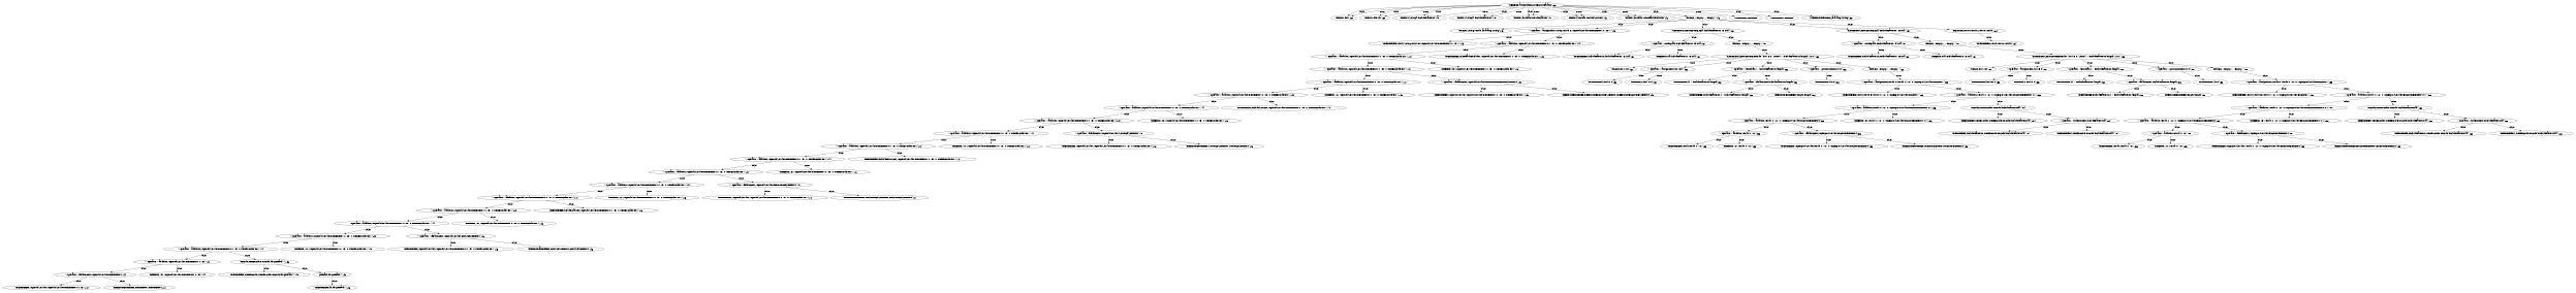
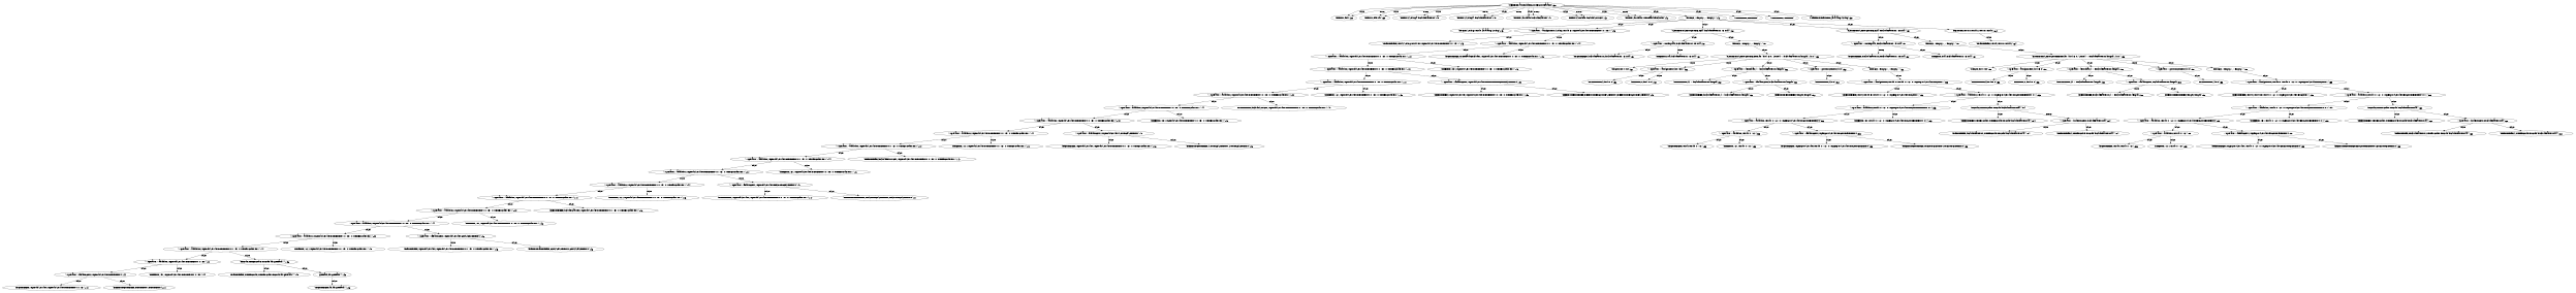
  digraph {
    n1 [label=<(METHOD,assembleImportExportParams)<SUB>138</SUB>>]
    n2 [label=<(PARAM,this)<SUB>138</SUB>>]
    n3 [label=<(PARAM,File dir)<SUB>139</SUB>>]
    n4 [label=<(PARAM,String[] includePatterns)<SUB>140</SUB>>]
    n5 [label=<(PARAM,String[] excludePatterns)<SUB>140</SUB>>]
    n6 [label=<(PARAM,boolean includeClasses)<SUB>141</SUB>>]
    n7 [label=<(PARAM,boolean includeSources)<SUB>142</SUB>>]
    n8 [label=<(PARAM,boolean useDefaultExcludes)<SUB>142</SUB>>]
    n9 [label=<(BLOCK,&lt;empty&gt;,&lt;empty&gt;)<SUB>142</SUB>>]
    n10 [label=<(MODIFIER,PRIVATE)>]
    n11 [label=<(MODIFIER,VIRTUAL)>]
    n12 [label=<(METHOD_RETURN,java.lang.String)<SUB>138</SUB>>]
    n13 [label=<(LOCAL,String result: java.lang.String)<SUB>143</SUB>>]
    n14 [label=<(&lt;operator&gt;.assignment,String result = VAJToolsServlet.DIR_PARAM + &quot;=&quot;...)<SUB>143</SUB>>]
    n15 [label=<(CONTROL_STRUCTURE,IF,if (includePatterns != null))<SUB>151</SUB>>]
    n16 [label=<(CONTROL_STRUCTURE,IF,if (excludePatterns != null))<SUB>157</SUB>>]
    n17 [label=<(RETURN,return result;,return result;)<SUB>164</SUB>>]
    n18 [label=<(IDENTIFIER,result,String result = VAJToolsServlet.DIR_PARAM + &quot;=&quot;...)<SUB>143</SUB>>]
    n19 [label=<(&lt;operator&gt;.addition,VAJToolsServlet.DIR_PARAM + &quot;=&quot; + URLEncoder.en...)<SUB>144</SUB>>]
    n20 [label=<(&lt;operator&gt;.notEquals,includePatterns != null)<SUB>151</SUB>>]
    n21 [label=<(BLOCK,&lt;empty&gt;,&lt;empty&gt;)<SUB>151</SUB>>]
    n22 [label=<(&lt;operator&gt;.notEquals,excludePatterns != null)<SUB>157</SUB>>]
    n23 [label=<(BLOCK,&lt;empty&gt;,&lt;empty&gt;)<SUB>157</SUB>>]
    n24 [label=<(IDENTIFIER,result,return result;)<SUB>164</SUB>>]
    n25 [label=<(&lt;operator&gt;.addition,VAJToolsServlet.DIR_PARAM + &quot;=&quot; + URLEncoder.en...)<SUB>144</SUB>>]
    n26 [label=<(IDENTIFIER,useDefaultExcludes,VAJToolsServlet.DIR_PARAM + &quot;=&quot; + URLEncoder.en...)<SUB>149</SUB>>]
    n27 [label=<(&lt;operator&gt;.addition,VAJToolsServlet.DIR_PARAM + &quot;=&quot; + URLEncoder.en...)<SUB>144</SUB>>]
    n28 [label=<(LITERAL,&quot;=&quot;,VAJToolsServlet.DIR_PARAM + &quot;=&quot; + URLEncoder.en...)<SUB>149</SUB>>]
    n29 [label=<(&lt;operator&gt;.addition,VAJToolsServlet.DIR_PARAM + &quot;=&quot; + URLEncoder.en...)<SUB>144</SUB>>]
    n30 [label=<(&lt;operator&gt;.fieldAccess,VAJToolsServlet.DEFAULT_EXCLUDES_PARAM)<SUB>149</SUB>>]
    n31 [label=<(&lt;operator&gt;.addition,VAJToolsServlet.DIR_PARAM + &quot;=&quot; + URLEncoder.en...)<SUB>144</SUB>>]
    n32 [label=<(LITERAL,&quot;&amp;&quot;,VAJToolsServlet.DIR_PARAM + &quot;=&quot; + URLEncoder.en...)<SUB>148</SUB>>]
    n33 [label=<(IDENTIFIER,VAJToolsServlet,VAJToolsServlet.DIR_PARAM + &quot;=&quot; + URLEncoder.en...)<SUB>149</SUB>>]
    n34 [label=<(FIELD_IDENTIFIER,DEFAULT_EXCLUDES_PARAM,DEFAULT_EXCLUDES_PARAM)<SUB>149</SUB>>]
    n35 [label=<(&lt;operator&gt;.addition,VAJToolsServlet.DIR_PARAM + &quot;=&quot; + URLEncoder.en...)<SUB>144</SUB>>]
    n36 [label=<(IDENTIFIER,includeSources,VAJToolsServlet.DIR_PARAM + &quot;=&quot; + URLEncoder.en...)<SUB>148</SUB>>]
    n37 [label=<(&lt;operator&gt;.addition,VAJToolsServlet.DIR_PARAM + &quot;=&quot; + URLEncoder.en...)<SUB>144</SUB>>]
    n38 [label=<(LITERAL,&quot;=&quot;,VAJToolsServlet.DIR_PARAM + &quot;=&quot; + URLEncoder.en...)<SUB>148</SUB>>]
    n39 [label=<(&lt;operator&gt;.addition,VAJToolsServlet.DIR_PARAM + &quot;=&quot; + URLEncoder.en...)<SUB>144</SUB>>]
    n40 [label=<(&lt;operator&gt;.fieldAccess,VAJToolsServlet.SOURCES_PARAM)<SUB>148</SUB>>]
    n41 [label=<(&lt;operator&gt;.addition,VAJToolsServlet.DIR_PARAM + &quot;=&quot; + URLEncoder.en...)<SUB>144</SUB>>]
    n42 [label=<(LITERAL,&quot;&amp;&quot;,VAJToolsServlet.DIR_PARAM + &quot;=&quot; + URLEncoder.en...)<SUB>147</SUB>>]
    n43 [label=<(IDENTIFIER,VAJToolsServlet,VAJToolsServlet.DIR_PARAM + &quot;=&quot; + URLEncoder.en...)<SUB>148</SUB>>]
    n44 [label=<(FIELD_IDENTIFIER,SOURCES_PARAM,SOURCES_PARAM)<SUB>148</SUB>>]
    n45 [label=<(&lt;operator&gt;.addition,VAJToolsServlet.DIR_PARAM + &quot;=&quot; + URLEncoder.en...)<SUB>144</SUB>>]
    n46 [label=<(IDENTIFIER,includeResources,VAJToolsServlet.DIR_PARAM + &quot;=&quot; + URLEncoder.en...)<SUB>147</SUB>>]
    n47 [label=<(&lt;operator&gt;.addition,VAJToolsServlet.DIR_PARAM + &quot;=&quot; + URLEncoder.en...)<SUB>144</SUB>>]
    n48 [label=<(LITERAL,&quot;=&quot;,VAJToolsServlet.DIR_PARAM + &quot;=&quot; + URLEncoder.en...)<SUB>147</SUB>>]
    n49 [label=<(&lt;operator&gt;.addition,VAJToolsServlet.DIR_PARAM + &quot;=&quot; + URLEncoder.en...)<SUB>144</SUB>>]
    n50 [label=<(&lt;operator&gt;.fieldAccess,VAJToolsServlet.RESOURCES_PARAM)<SUB>147</SUB>>]
    n51 [label=<(&lt;operator&gt;.addition,VAJToolsServlet.DIR_PARAM + &quot;=&quot; + URLEncoder.en...)<SUB>144</SUB>>]
    n52 [label=<(LITERAL,&quot;&amp;&quot;,VAJToolsServlet.DIR_PARAM + &quot;=&quot; + URLEncoder.en...)<SUB>146</SUB>>]
    n53 [label=<(IDENTIFIER,VAJToolsServlet,VAJToolsServlet.DIR_PARAM + &quot;=&quot; + URLEncoder.en...)<SUB>147</SUB>>]
    n54 [label=<(FIELD_IDENTIFIER,RESOURCES_PARAM,RESOURCES_PARAM)<SUB>147</SUB>>]
    n55 [label=<(&lt;operator&gt;.addition,VAJToolsServlet.DIR_PARAM + &quot;=&quot; + URLEncoder.en...)<SUB>144</SUB>>]
    n56 [label=<(IDENTIFIER,includeClasses,VAJToolsServlet.DIR_PARAM + &quot;=&quot; + URLEncoder.en...)<SUB>146</SUB>>]
    n57 [label=<(&lt;operator&gt;.addition,VAJToolsServlet.DIR_PARAM + &quot;=&quot; + URLEncoder.en...)<SUB>144</SUB>>]
    n58 [label=<(LITERAL,&quot;=&quot;,VAJToolsServlet.DIR_PARAM + &quot;=&quot; + URLEncoder.en...)<SUB>146</SUB>>]
    n59 [label=<(&lt;operator&gt;.addition,VAJToolsServlet.DIR_PARAM + &quot;=&quot; + URLEncoder.en...)<SUB>144</SUB>>]
    n60 [label=<(&lt;operator&gt;.fieldAccess,VAJToolsServlet.CLASSES_PARAM)<SUB>146</SUB>>]
    n61 [label=<(&lt;operator&gt;.addition,VAJToolsServlet.DIR_PARAM + &quot;=&quot; + URLEncoder.en...)<SUB>144</SUB>>]
    n62 [label=<(LITERAL,&quot;&amp;&quot;,VAJToolsServlet.DIR_PARAM + &quot;=&quot; + URLEncoder.en...)<SUB>145</SUB>>]
    n63 [label=<(IDENTIFIER,VAJToolsServlet,VAJToolsServlet.DIR_PARAM + &quot;=&quot; + URLEncoder.en...)<SUB>146</SUB>>]
    n64 [label=<(FIELD_IDENTIFIER,CLASSES_PARAM,CLASSES_PARAM)<SUB>146</SUB>>]
    n65 [label=<(&lt;operator&gt;.addition,VAJToolsServlet.DIR_PARAM + &quot;=&quot;)<SUB>144</SUB>>]
    n66 [label=<(encode,URLEncoder.encode(dir.getPath()))<SUB>145</SUB>>]
    n67 [label=<(&lt;operator&gt;.fieldAccess,VAJToolsServlet.DIR_PARAM)<SUB>144</SUB>>]
    n68 [label=<(LITERAL,&quot;=&quot;,VAJToolsServlet.DIR_PARAM + &quot;=&quot;)<SUB>144</SUB>>]
    n69 [label=<(IDENTIFIER,URLEncoder,URLEncoder.encode(dir.getPath()))<SUB>145</SUB>>]
    n70 [label=<(getPath,dir.getPath())<SUB>145</SUB>>]
    n71 [label=<(IDENTIFIER,VAJToolsServlet,VAJToolsServlet.DIR_PARAM + &quot;=&quot;)<SUB>144</SUB>>]
    n72 [label=<(FIELD_IDENTIFIER,DIR_PARAM,DIR_PARAM)<SUB>144</SUB>>]
    n73 [label=<(IDENTIFIER,dir,dir.getPath())<SUB>145</SUB>>]
    n74 [label=<(IDENTIFIER,includePatterns,includePatterns != null)<SUB>151</SUB>>]
    n75 [label=<(LITERAL,null,includePatterns != null)<SUB>151</SUB>>]
    n76 [label=<(CONTROL_STRUCTURE,FOR,for (int i = 0; Some(i &lt; includePatterns.length); i++))<SUB>152</SUB>>]
    n77 [label=<(LOCAL,int i: int)<SUB>152</SUB>>]
    n78 [label=<(&lt;operator&gt;.assignment,int i = 0)<SUB>152</SUB>>]
    n79 [label=<(&lt;operator&gt;.lessThan,i &lt; includePatterns.length)<SUB>152</SUB>>]
    n80 [label=<(&lt;operator&gt;.postIncrement,i++)<SUB>152</SUB>>]
    n81 [label=<(BLOCK,&lt;empty&gt;,&lt;empty&gt;)<SUB>152</SUB>>]
    n82 [label=<(IDENTIFIER,i,int i = 0)<SUB>152</SUB>>]
    n83 [label=<(LITERAL,0,int i = 0)<SUB>152</SUB>>]
    n84 [label=<(IDENTIFIER,i,i &lt; includePatterns.length)<SUB>152</SUB>>]
    n85 [label=<(&lt;operator&gt;.fieldAccess,includePatterns.length)<SUB>152</SUB>>]
    n86 [label=<(IDENTIFIER,i,i++)<SUB>152</SUB>>]
    n87 [label=<(&lt;operator&gt;.assignment,result = result + &quot;&amp;&quot; + VAJExportServlet.INCLUD...)<SUB>153</SUB>>]
    n88 [label=<(IDENTIFIER,includePatterns,i &lt; includePatterns.length)<SUB>152</SUB>>]
    n89 [label=<(FIELD_IDENTIFIER,length,length)<SUB>152</SUB>>]
    n90 [label=<(IDENTIFIER,result,result = result + &quot;&amp;&quot; + VAJExportServlet.INCLUD...)<SUB>153</SUB>>]
    n91 [label=<(&lt;operator&gt;.addition,result + &quot;&amp;&quot; + VAJExportServlet.INCLUDE_PARAM +...)<SUB>153</SUB>>]
    n92 [label=<(&lt;operator&gt;.addition,result + &quot;&amp;&quot; + VAJExportServlet.INCLUDE_PARAM +...)<SUB>153</SUB>>]
    n93 [label=<(encode,URLEncoder.encode(includePatterns[i]))<SUB>854</SUB>>]
    n94 [label=<(&lt;operator&gt;.addition,result + &quot;&amp;&quot; + VAJExportServlet.INCLUDE_PARAM)<SUB>153</SUB>>]
    n95 [label=<(LITERAL,&quot;=&quot;,result + &quot;&amp;&quot; + VAJExportServlet.INCLUDE_PARAM +...)<SUB>153</SUB>>]
    n96 [label=<(IDENTIFIER,URLEncoder,URLEncoder.encode(includePatterns[i]))<SUB>154</SUB>>]
    n97 [label=<(&lt;operator&gt;.indexAccess,includePatterns[i])<SUB>154</SUB>>]
    n98 [label=<(&lt;operator&gt;.addition,result + &quot;&amp;&quot;)<SUB>153</SUB>>]
    n99 [label=<(&lt;operator&gt;.fieldAccess,VAJExportServlet.INCLUDE_PARAM)<SUB>153</SUB>>]
    n100 [label=<(IDENTIFIER,result,result + &quot;&amp;&quot;)<SUB>153</SUB>>]
    n101 [label=<(LITERAL,&quot;&amp;&quot;,result + &quot;&amp;&quot;)<SUB>153</SUB>>]
    n102 [label=<(IDENTIFIER,VAJExportServlet,result + &quot;&amp;&quot; + VAJExportServlet.INCLUDE_PARAM)<SUB>153</SUB>>]
    n103 [label=<(FIELD_IDENTIFIER,INCLUDE_PARAM,INCLUDE_PARAM)<SUB>153</SUB>>]
    n104 [label=<(IDENTIFIER,includePatterns,URLEncoder.encode(includePatterns[i]))<SUB>154</SUB>>]
    n105 [label=<(IDENTIFIER,i,URLEncoder.encode(includePatterns[i]))<SUB>154</SUB>>]
    n106 [label=<(IDENTIFIER,excludePatterns,excludePatterns != null)<SUB>157</SUB>>]
    n107 [label=<(LITERAL,null,excludePatterns != null)<SUB>157</SUB>>]
    n108 [label=<(CONTROL_STRUCTURE,FOR,for (int i = 0; Some(i &lt; excludePatterns.length); i++))<SUB>158</SUB>>]
    n109 [label=<(LOCAL,int i: int)<SUB>158</SUB>>]
    n110 [label=<(&lt;operator&gt;.assignment,int i = 0)<SUB>158</SUB>>]
    n111 [label=<(&lt;operator&gt;.lessThan,i &lt; excludePatterns.length)<SUB>158</SUB>>]
    n112 [label=<(&lt;operator&gt;.postIncrement,i++)<SUB>158</SUB>>]
    n113 [label=<(BLOCK,&lt;empty&gt;,&lt;empty&gt;)<SUB>158</SUB>>]
    n114 [label=<(IDENTIFIER,i,int i = 0)<SUB>158</SUB>>]
    n115 [label=<(LITERAL,0,int i = 0)<SUB>158</SUB>>]
    n116 [label=<(IDENTIFIER,i,i &lt; excludePatterns.length)<SUB>158</SUB>>]
    n117 [label=<(&lt;operator&gt;.fieldAccess,excludePatterns.length)<SUB>158</SUB>>]
    n118 [label=<(IDENTIFIER,i,i++)<SUB>158</SUB>>]
    n119 [label=<(&lt;operator&gt;.assignment,result = result + &quot;&amp;&quot; + VAJExportServlet.EXCLUD...)<SUB>159</SUB>>]
    n120 [label=<(IDENTIFIER,excludePatterns,i &lt; excludePatterns.length)<SUB>158</SUB>>]
    n121 [label=<(FIELD_IDENTIFIER,length,length)<SUB>158</SUB>>]
    n122 [label=<(IDENTIFIER,result,result = result + &quot;&amp;&quot; + VAJExportServlet.EXCLUD...)<SUB>159</SUB>>]
    n123 [label=<(&lt;operator&gt;.addition,result + &quot;&amp;&quot; + VAJExportServlet.EXCLUDE_PARAM +...)<SUB>159</SUB>>]
    n124 [label=<(&lt;operator&gt;.addition,result + &quot;&amp;&quot; + VAJExportServlet.EXCLUDE_PARAM +...)<SUB>159</SUB>>]
    n125 [label=<(encode,URLEncoder.encode(excludePatterns[i]))<SUB>160</SUB>>]
    n126 [label=<(&lt;operator&gt;.addition,result + &quot;&amp;&quot; + VAJExportServlet.EXCLUDE_PARAM)<SUB>159</SUB>>]
    n127 [label=<(LITERAL,&quot;=&quot;,result + &quot;&amp;&quot; + VAJExportServlet.EXCLUDE_PARAM +...)<SUB>159</SUB>>]
    n128 [label=<(IDENTIFIER,URLEncoder,URLEncoder.encode(excludePatterns[i]))<SUB>160</SUB>>]
    n129 [label=<(&lt;operator&gt;.indexAccess,excludePatterns[i])<SUB>160</SUB>>]
    n130 [label=<(&lt;operator&gt;.addition,result + &quot;&amp;&quot;)<SUB>159</SUB>>]
    n131 [label=<(&lt;operator&gt;.fieldAccess,VAJExportServlet.EXCLUDE_PARAM)<SUB>159</SUB>>]
    n132 [label=<(IDENTIFIER,result,result + &quot;&amp;&quot;)<SUB>159</SUB>>]
    n133 [label=<(LITERAL,&quot;&amp;&quot;,result + &quot;&amp;&quot;)<SUB>159</SUB>>]
    n134 [label=<(IDENTIFIER,VAJExportServlet,result + &quot;&amp;&quot; + VAJExportServlet.EXCLUDE_PARAM)<SUB>159</SUB>>]
    n135 [label=<(FIELD_IDENTIFIER,EXCLUDE_PARAM,EXCLUDE_PARAM)<SUB>159</SUB>>]
    n136 [label=<(IDENTIFIER,excludePatterns,URLEncoder.encode(excludePatterns[i]))<SUB>160</SUB>>]
    n137 [label=<(IDENTIFIER,i,URLEncoder.encode(excludePatterns[i]))<SUB>160</SUB>>]
    n1 -> n2 [label="AST: "]
    n1 -> n2 [label="DDG: "]
    n1 -> n3 [label="AST: "]
    n1 -> n3 [label="DDG: "]
    n1 -> n4 [label="AST: "]
    n1 -> n4 [label="DDG: "]
    n1 -> n5 [label="AST: "]
    n1 -> n5 [label="DDG: "]
    n1 -> n6 [label="AST: "]
    n1 -> n6 [label="DDG: "]
    n1 -> n7 [label="AST: "]
    n1 -> n7 [label="DDG: "]
    n1 -> n8 [label="AST: "]
    n1 -> n8 [label="DDG: "]
    n1 -> n9 [label="AST: "]
-   n1 -> n10 [label="DDG: "]
+   n1 -> n10 [label="AST: "]
    n1 -> n11 [label="AST: "]
    n1 -> n12 [label="AST: "]
    n9 -> n13 [label="AST: "]
    n9 -> n14 [label="AST: "]
    n9 -> n15 [label="AST: "]
    n9 -> n16 [label="AST: "]
    n9 -> n17 [label="AST: "]
    n14 -> n18 [label="AST: "]
    n14 -> n19 [label="AST: "]
    n15 -> n20 [label="AST: "]
    n15 -> n21 [label="AST: "]
    n16 -> n22 [label="AST: "]
    n16 -> n23 [label="AST: "]
    n17 -> n24 [label="AST: "]
    n19 -> n25 [label="AST: "]
    n19 -> n26 [label="AST: "]
    n20 -> n74 [label="AST: "]
    n20 -> n75 [label="AST: "]
    n21 -> n76 [label="AST: "]
    n22 -> n106 [label="DDG: "]
    n22 -> n107 [label="AST: "]
    n23 -> n108 [label="AST: "]
    n25 -> n27 [label="AST: "]
    n25 -> n28 [label="AST: "]
    n27 -> n29 [label="AST: "]
    n27 -> n30 [label="AST: "]
    n29 -> n31 [label="AST: "]
    n29 -> n32 [label="AST: "]
    n30 -> n33 [label="AST: "]
    n30 -> n34 [label="AST: "]
    n31 -> n35 [label="AST: "]
    n31 -> n36 [label="AST: "]
    n35 -> n37 [label="AST: "]
    n35 -> n38 [label="AST: "]
    n37 -> n39 [label="AST: "]
    n37 -> n40 [label="AST: "]
    n39 -> n41 [label="AST: "]
    n39 -> n42 [label="AST: "]
    n40 -> n43 [label="AST: "]
    n40 -> n44 [label="AST: "]
    n41 -> n45 [label="AST: "]
    n41 -> n46 [label="AST: "]
    n45 -> n47 [label="AST: "]
    n45 -> n48 [label="AST: "]
    n47 -> n49 [label="AST: "]
    n47 -> n50 [label="AST: "]
    n49 -> n51 [label="AST: "]
    n49 -> n52 [label="AST: "]
    n50 -> n53 [label="AST: "]
    n50 -> n54 [label="AST: "]
    n51 -> n55 [label="AST: "]
    n51 -> n56 [label="AST: "]
    n55 -> n57 [label="AST: "]
    n55 -> n58 [label="AST: "]
    n57 -> n59 [label="AST: "]
    n57 -> n60 [label="AST: "]
    n59 -> n61 [label="AST: "]
    n59 -> n62 [label="AST: "]
    n60 -> n63 [label="AST: "]
    n60 -> n64 [label="AST: "]
    n61 -> n65 [label="AST: "]
    n61 -> n66 [label="AST: "]
    n65 -> n67 [label="AST: "]
    n65 -> n68 [label="AST: "]
    n66 -> n69 [label="AST: "]
    n66 -> n70 [label="AST: "]
    n67 -> n71 [label="AST: "]
    n67 -> n72 [label="AST: "]
    n70 -> n73 [label="AST: "]
    n76 -> n77 [label="AST: "]
    n76 -> n78 [label="AST: "]
    n76 -> n79 [label="AST: "]
    n76 -> n80 [label="AST: "]
    n76 -> n81 [label="AST: "]
    n78 -> n82 [label="AST: "]
    n78 -> n83 [label="AST: "]
    n79 -> n84 [label="AST: "]
    n79 -> n85 [label="AST: "]
    n80 -> n86 [label="AST: "]
    n81 -> n87 [label="AST: "]
    n85 -> n88 [label="AST: "]
    n85 -> n89 [label="AST: "]
    n87 -> n90 [label="AST: "]
    n87 -> n91 [label="AST: "]
    n91 -> n92 [label="AST: "]
    n91 -> n93 [label="AST: "]
    n92 -> n94 [label="AST: "]
    n92 -> n95 [label="AST: "]
    n93 -> n96 [label="AST: "]
-   n93 -> n97 [label="AST: "]
+   n93 -> n97 [label="DDG: "]
    n94 -> n98 [label="AST: "]
    n94 -> n99 [label="AST: "]
    n97 -> n104 [label="AST: "]
    n97 -> n105 [label="AST: "]
    n98 -> n100 [label="AST: "]
    n98 -> n101 [label="AST: "]
    n99 -> n102 [label="AST: "]
    n99 -> n103 [label="AST: "]
    n108 -> n109 [label="AST: "]
    n108 -> n110 [label="AST: "]
    n108 -> n111 [label="AST: "]
    n108 -> n112 [label="AST: "]
    n108 -> n113 [label="AST: "]
    n110 -> n114 [label="AST: "]
    n110 -> n115 [label="AST: "]
    n111 -> n116 [label="AST: "]
    n111 -> n117 [label="AST: "]
    n112 -> n118 [label="AST: "]
    n113 -> n119 [label="AST: "]
    n117 -> n120 [label="AST: "]
    n117 -> n121 [label="AST: "]
    n119 -> n122 [label="AST: "]
    n119 -> n123 [label="AST: "]
    n123 -> n124 [label="AST: "]
    n123 -> n125 [label="AST: "]
    n124 -> n126 [label="AST: "]
    n124 -> n127 [label="AST: "]
    n125 -> n128 [label="AST: "]
    n125 -> n129 [label="AST: "]
    n126 -> n130 [label="AST: "]
    n126 -> n131 [label="AST: "]
    n129 -> n136 [label="AST: "]
    n129 -> n137 [label="AST: "]
    n130 -> n132 [label="AST: "]
    n130 -> n133 [label="AST: "]
    n131 -> n134 [label="AST: "]
    n131 -> n135 [label="AST: "]
  }
